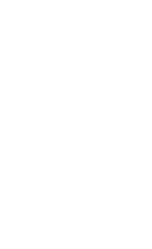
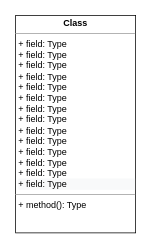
  <mxCell id="0" />
  <mxCell id="1" parent="0" />
+ <mxCell id="2" value="&lt;p style=&quot;margin:0px;margin-top:4px;text-align:center;&quot;&gt;&lt;b&gt;Class&lt;/b&gt;&lt;/p&gt;&lt;hr size=&quot;1&quot;&gt;&lt;p style=&quot;margin:0px;margin-left:4px;&quot;&gt;+ field: Type&lt;/p&gt;&lt;p style=&quot;margin:0px;margin-left:4px;&quot;&gt;+ field: Type&lt;br&gt;&lt;/p&gt;&lt;p style=&quot;margin:0px;margin-left:4px;&quot;&gt;+ field: Type&lt;br&gt;&lt;/p&gt;&lt;p style=&quot;margin:0px;margin-left:4px;&quot;&gt;+ field: Type&lt;br&gt;&lt;/p&gt;&lt;p style=&quot;margin:0px;margin-left:4px;&quot;&gt;+ field: Type&lt;br&gt;&lt;/p&gt;&lt;p style=&quot;margin:0px;margin-left:4px;&quot;&gt;+ field: Type&lt;br&gt;&lt;/p&gt;&lt;p style=&quot;margin:0px;margin-left:4px;&quot;&gt;+ field: Type&lt;br&gt;&lt;/p&gt;&lt;p style=&quot;margin: 0px 0px 0px 4px;&quot;&gt;+ field: Type&lt;/p&gt;&lt;p style=&quot;margin: 0px 0px 0px 4px;&quot;&gt;+ field: Type&lt;br&gt;&lt;/p&gt;&lt;p style=&quot;margin: 0px 0px 0px 4px;&quot;&gt;+ field: Type&lt;br&gt;&lt;/p&gt;&lt;p style=&quot;margin: 0px 0px 0px 4px;&quot;&gt;+ field: Type&lt;br&gt;&lt;/p&gt;&lt;p style=&quot;margin: 0px 0px 0px 4px;&quot;&gt;+ field: Type&lt;br&gt;&lt;/p&gt;&lt;p style=&quot;margin: 0px 0px 0px 4px;&quot;&gt;+ field: Type&lt;br&gt;&lt;/p&gt;&lt;p style=&quot;margin:0px;margin-left:4px;&quot;&gt;&lt;/p&gt;&lt;p style=&quot;color: rgb(0, 0, 0); font-family: Helvetica; font-size: 12px; font-style: normal; font-variant-ligatures: normal; font-variant-caps: normal; font-weight: 400; letter-spacing: normal; orphans: 2; text-align: left; text-indent: 0px; text-transform: none; widows: 2; word-spacing: 0px; -webkit-text-stroke-width: 0px; background-color: rgb(248, 249, 250); text-decoration-thickness: initial; text-decoration-style: initial; text-decoration-color: initial; margin: 0px 0px 0px 4px;&quot;&gt;+ field: Type&lt;/p&gt;&lt;hr size=&quot;1&quot;&gt;&lt;p style=&quot;margin:0px;margin-left:4px;&quot;&gt;+ method(): Type&lt;/p&gt;" style="verticalAlign=top;align=left;overflow=fill;fontSize=12;fontFamily=Helvetica;html=1;" vertex="1" parent="1"><mxGeometry x="20" y="20" width="160" height="290" as="geometry" /></mxCell>
